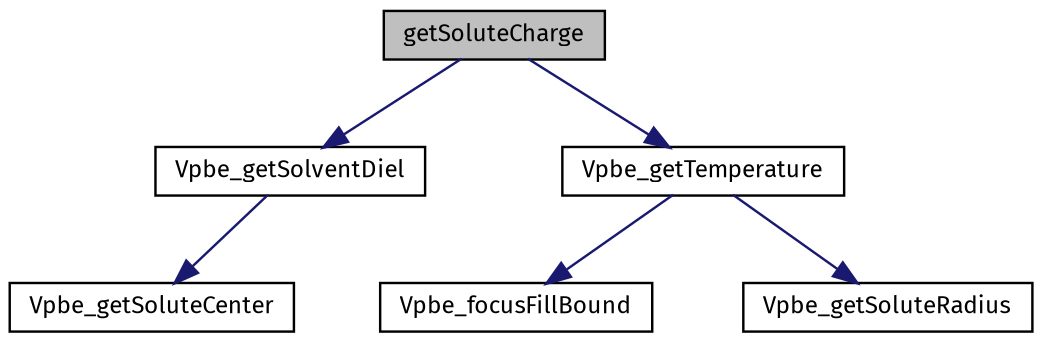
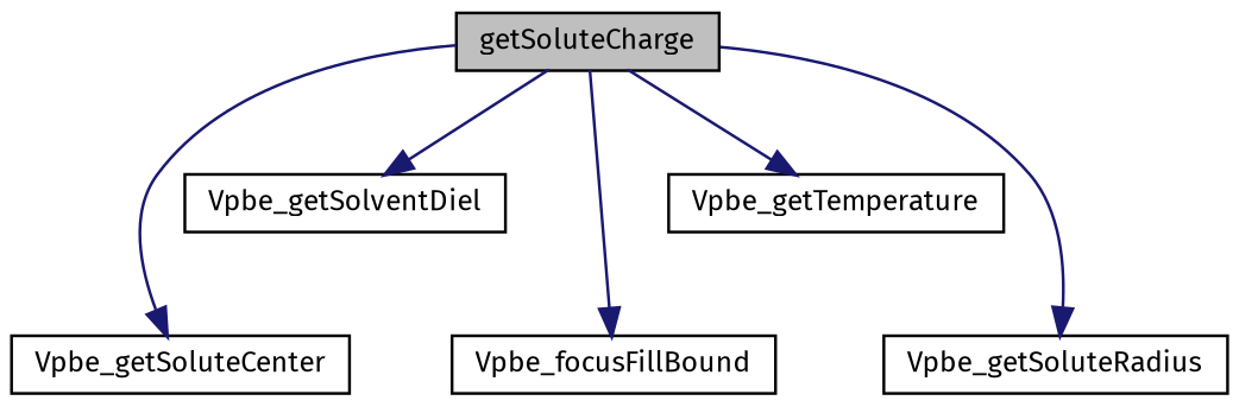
  digraph {
    fontname="Fira Sans"
    rankdir=TB
    node [color=black fillcolor=white fontname="Fira Sans" fontsize=10 shape=record style=filled]
    edge [color=midnightblue fontname="Fira Sans" fontsize=10 labelfontname=FreeSans labelfontsize=10 style=solid]
    n1 [fillcolor=grey75 fontcolor=black height=0.2 label=getSoluteCharge width=0.4]
    n2 [height=0.2 label=Vpbe_getSoluteCenter width=0.4]
    n3 [height=0.2 label=Vpbe_focusFillBound width=0.4]
    n4 [height=0.2 label=Vpbe_getSoluteRadius width=0.4]
    n5 [height=0.2 label=Vpbe_getSolventDiel width=0.4]
    n6 [height=0.2 label=Vpbe_getTemperature width=0.4]
-   n5 -> n2
-   n6 -> n3
-   n6 -> n4
+   n1 -> n2
+   n1 -> n3
+   n1 -> n4
    n1 -> n5
    n1 -> n6
  }
